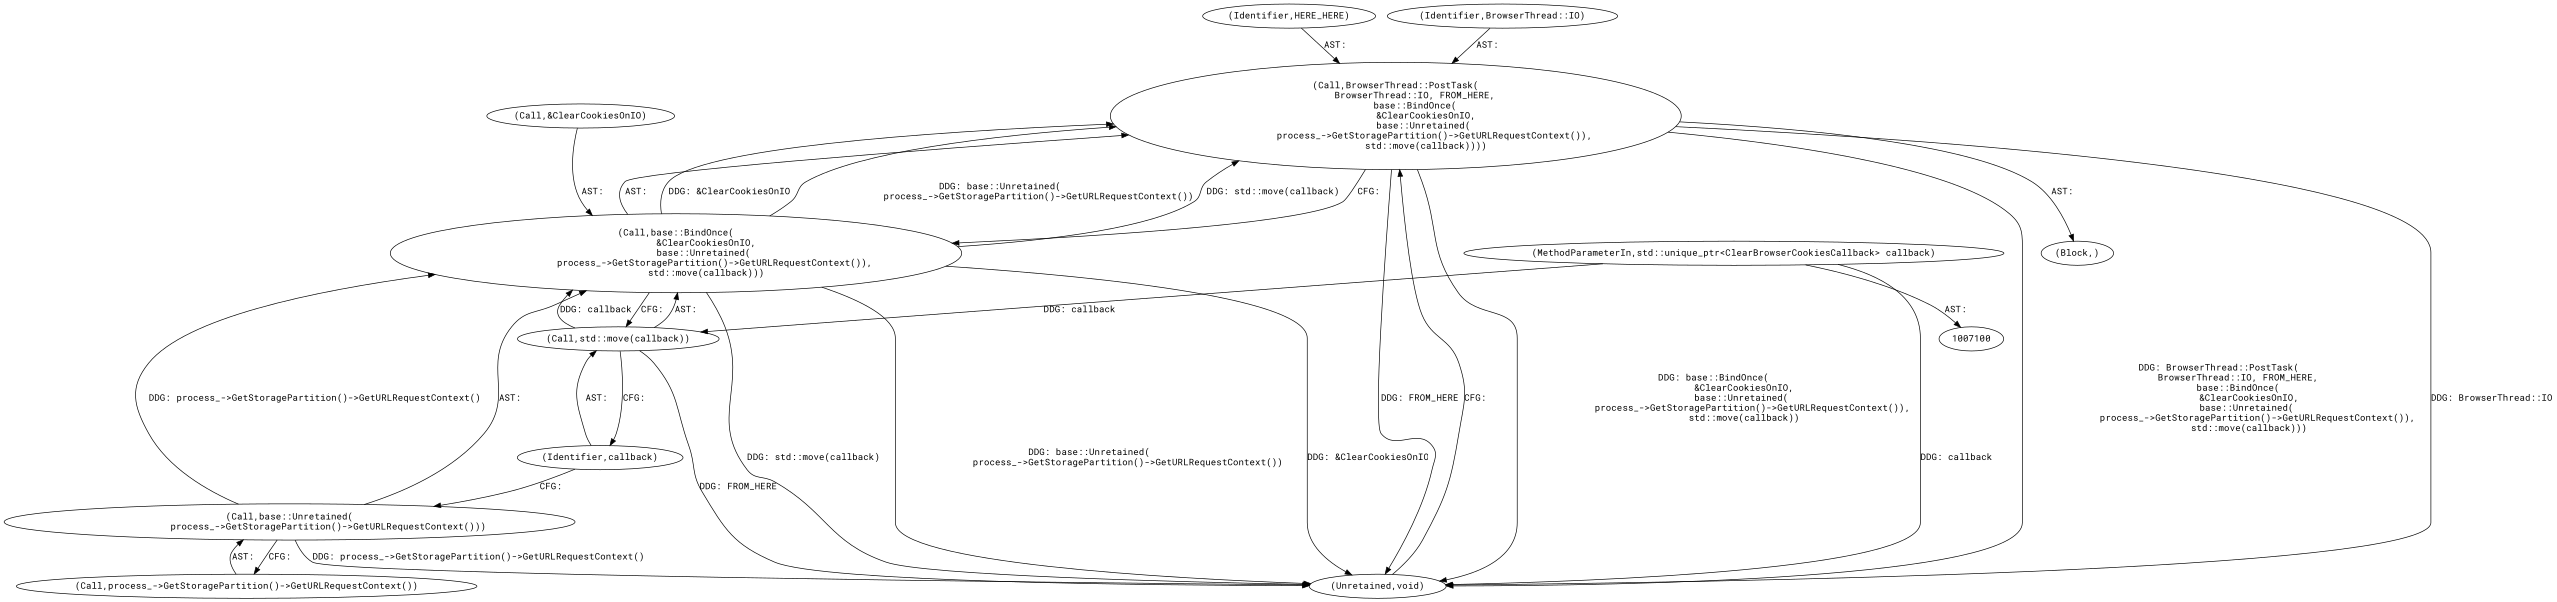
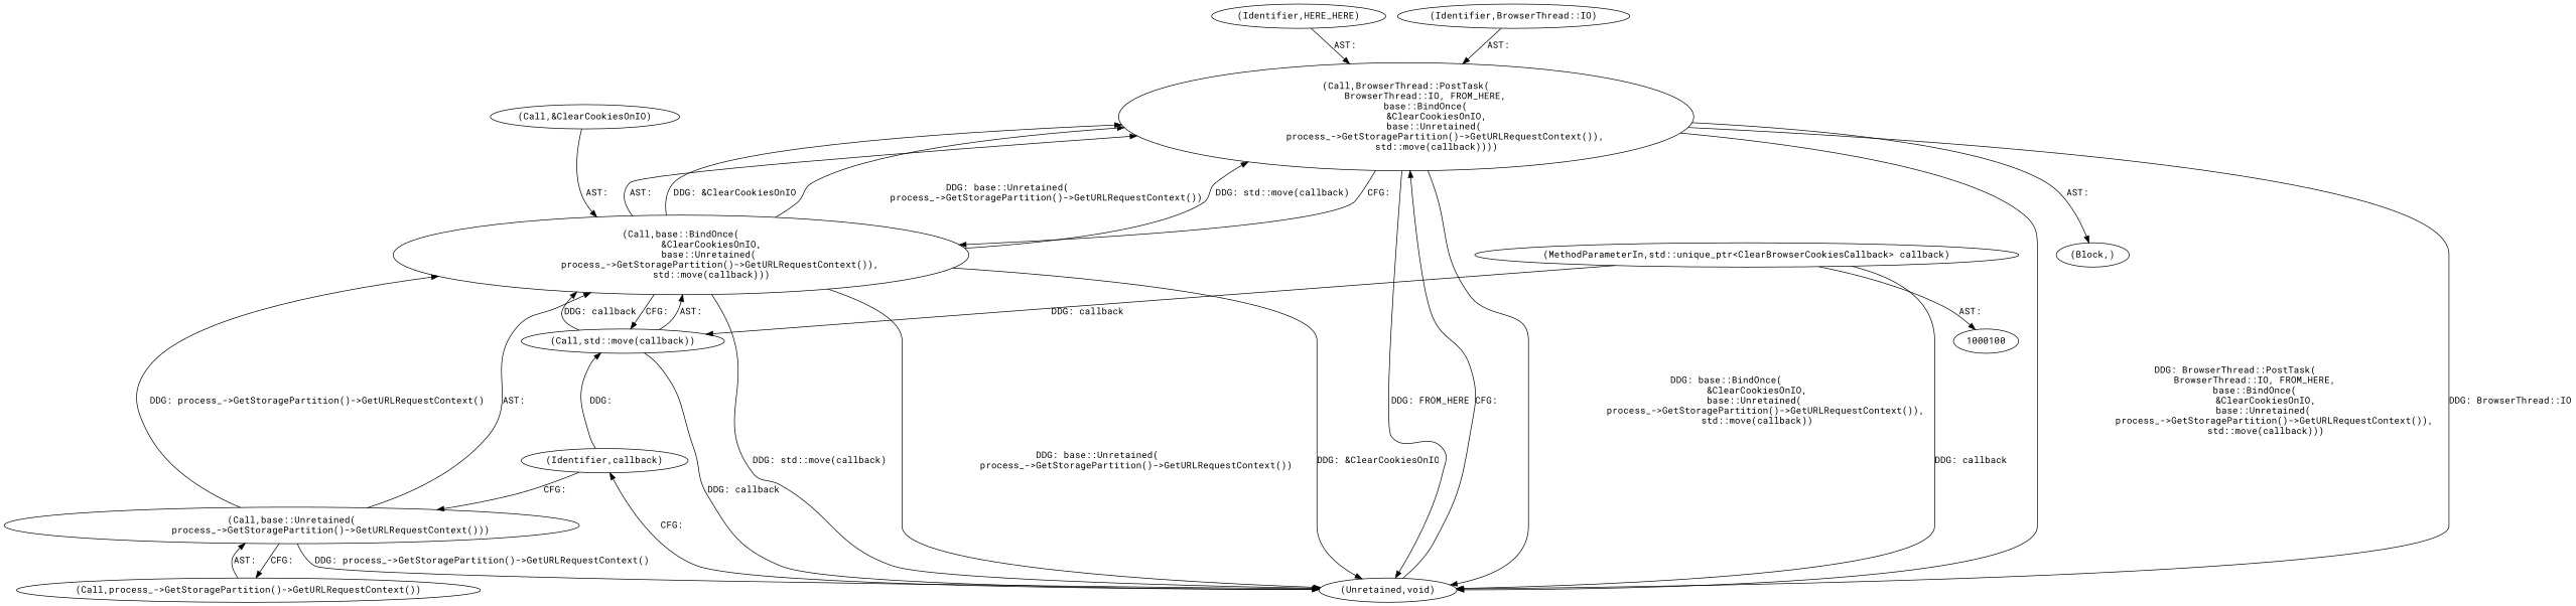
  digraph {
    fontname="Roboto Mono"
    node [fontname="Roboto Mono"]
    edge [fontname="Roboto Mono"]
    n1 [label="(Call,BrowserThread::PostTask(\n       BrowserThread::IO, FROM_HERE,\n       base::BindOnce(\n           &ClearCookiesOnIO,\n          base::Unretained(\n              process_->GetStoragePartition()->GetURLRequestContext()),\n           std::move(callback))))"]
    n2 [label="(Call,base::BindOnce(\n           &ClearCookiesOnIO,\n          base::Unretained(\n              process_->GetStoragePartition()->GetURLRequestContext()),\n           std::move(callback)))"]
    n3 [label="(Unretained,void)"]
    n4 [label="(Block,)"]
    n5 [label="(Call,std::move(callback))"]
    n6 [label="(Identifier,callback)"]
    n7 [label="(Call,base::Unretained(\n              process_->GetStoragePartition()->GetURLRequestContext()))"]
    n8 [label="(Call,process_->GetStoragePartition()->GetURLRequestContext())"]
    n9 [label="(MethodParameterIn,std::unique_ptr<ClearBrowserCookiesCallback> callback)"]
-   1000100 [label=1007100]
+   1000100
    n11 [label="(Call,&ClearCookiesOnIO)"]
    n12 [label="(Identifier,HERE_HERE)"]
    n13 [label="(Identifier,BrowserThread::IO)"]
    n1 -> n2 [label="CFG: "]
    n1 -> n3 [label="DDG: FROM_HERE"]
    n1 -> n3 [label="DDG: base::BindOnce(\n           &ClearCookiesOnIO,\n          base::Unretained(\n              process_->GetStoragePartition()->GetURLRequestContext()),\n           std::move(callback))"]
    n1 -> n3 [label="DDG: BrowserThread::PostTask(\n       BrowserThread::IO, FROM_HERE,\n       base::BindOnce(\n           &ClearCookiesOnIO,\n          base::Unretained(\n              process_->GetStoragePartition()->GetURLRequestContext()),\n           std::move(callback)))"]
    n1 -> n3 [label="DDG: BrowserThread::IO"]
    n1 -> n4 [label="AST: "]
    n2 -> n1 [label="AST: "]
    n2 -> n1 [label="DDG: &ClearCookiesOnIO"]
    n2 -> n1 [label="DDG: base::Unretained(\n              process_->GetStoragePartition()->GetURLRequestContext())"]
    n2 -> n1 [label="DDG: std::move(callback)"]
    n2 -> n3 [label="DDG: &ClearCookiesOnIO"]
    n2 -> n3 [label="DDG: std::move(callback)"]
    n2 -> n3 [label="DDG: base::Unretained(\n              process_->GetStoragePartition()->GetURLRequestContext())"]
    n2 -> n5 [label="CFG: "]
    n3 -> n1 [label="CFG: "]
    n5 -> n2 [label="AST: "]
    n5 -> n2 [label="DDG: callback"]
-   n5 -> n3 [label="DDG: FROM_HERE"]
-   n5 -> n6 [label="CFG: "]
-   n6 -> n5 [label="AST: "]
+   n5 -> n3 [label="DDG: callback"]
+   n3 -> n6 [label="CFG: "]
+   n6 -> n5 [label="DDG: "]
    n6 -> n7 [label="CFG: "]
    n7 -> n2 [label="AST: "]
    n7 -> n2 [label="DDG: process_->GetStoragePartition()->GetURLRequestContext()"]
    n7 -> n3 [label="DDG: process_->GetStoragePartition()->GetURLRequestContext()"]
    n7 -> n8 [label="CFG: "]
    n8 -> n7 [label="AST: "]
    n9 -> n3 [label="DDG: callback"]
    n9 -> n5 [label="DDG: callback"]
    n9 -> 1000100 [label="AST: "]
    n11 -> n2 [label="AST: "]
    n12 -> n1 [label="AST: "]
    n13 -> n1 [label="AST: "]
  }
